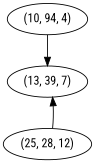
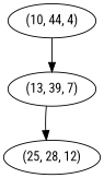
  digraph {
    fontname="Roboto Condensed"
    node [fontname="Roboto Condensed"]
    edge [fontname="Roboto Condensed"]
-   "(10, 44, 4)" [label="(10, 94, 4)"]
+   "(10, 44, 4)"
    "(13, 39, 7)"
    n3 [label="(25, 28, 12)"]
    "(10, 44, 4)" -> "(13, 39, 7)"
-   n3 -> "(13, 39, 7)"
+   "(13, 39, 7)" -> n3
  }
